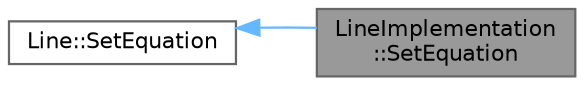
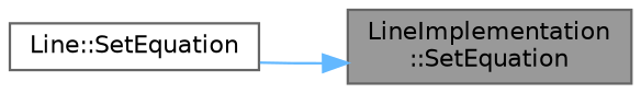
  digraph {
    rankdir=RL
    node [fontname=Helvetica fontsize=10 shape=box style=filled]
    n1 [color=gray40 fillcolor=grey60 fontcolor=black height=0.2 label="LineImplementation\l::SetEquation" width=0.4]
    n2 [color=grey40 fillcolor=white height=0.2 label="Line::SetEquation" width=0.4]
-   n2 -> n1 [color=steelblue1 dir=back fontname=Helvetica fontsize=10 labelfontname=Helvetica labelfontsize=10 style=solid]
+   n1 -> n2 [color=steelblue1 dir=back fontname=Helvetica fontsize=10 labelfontname=Helvetica labelfontsize=10 style=solid]
  }
